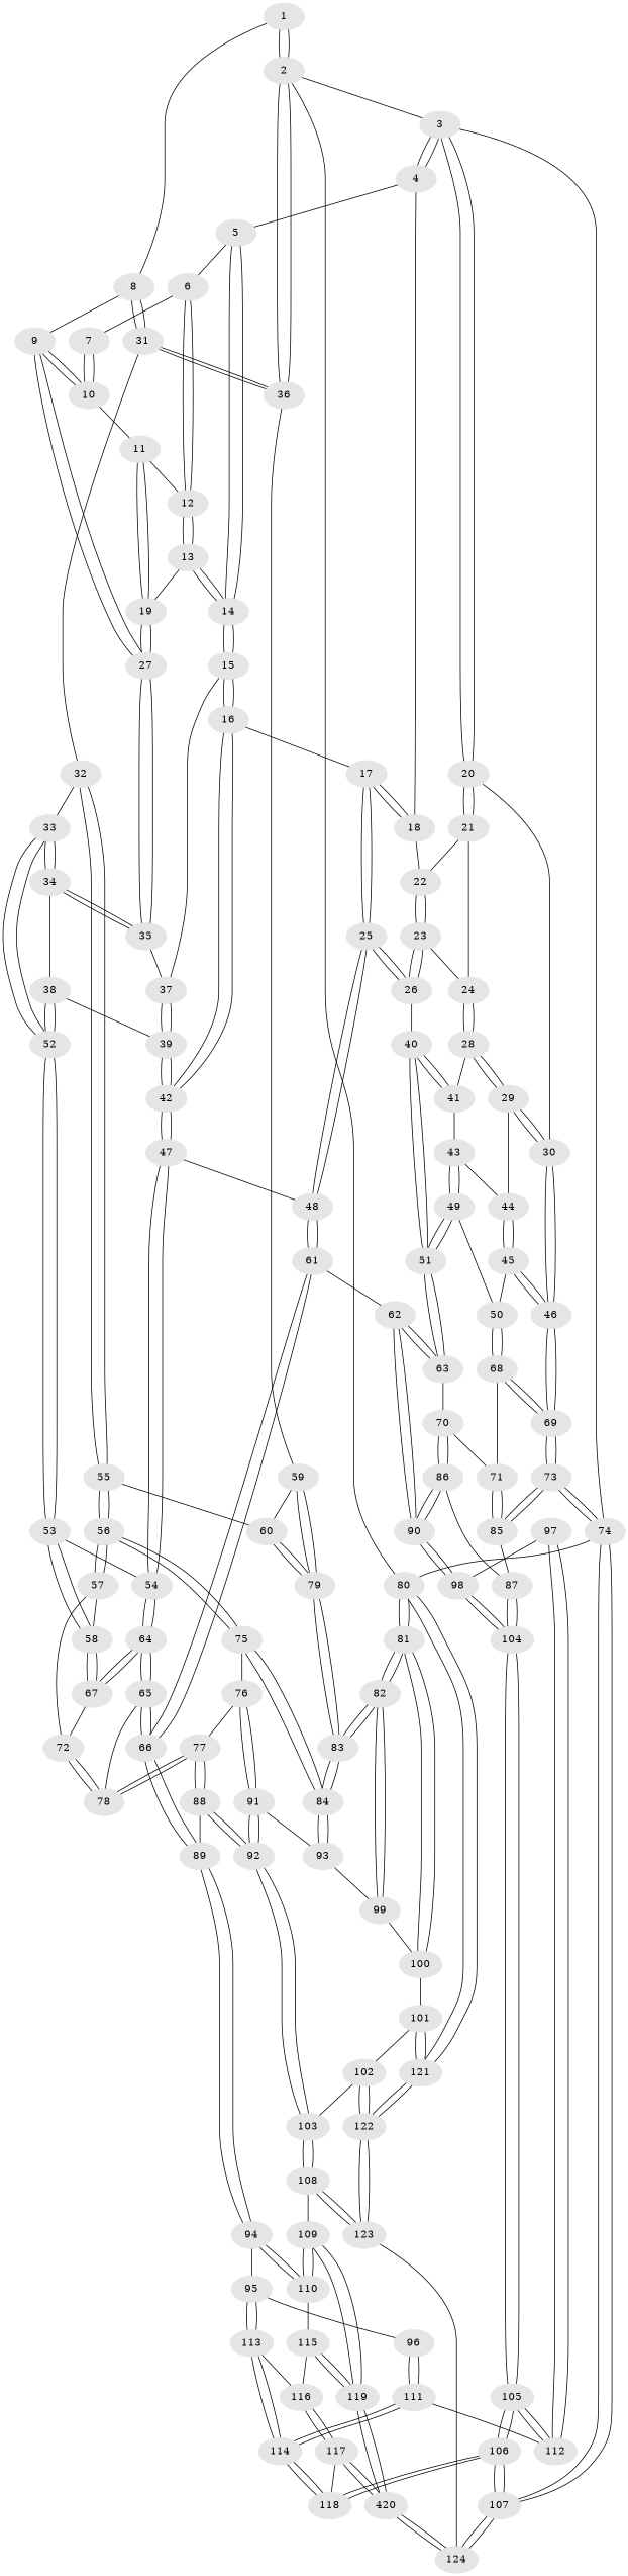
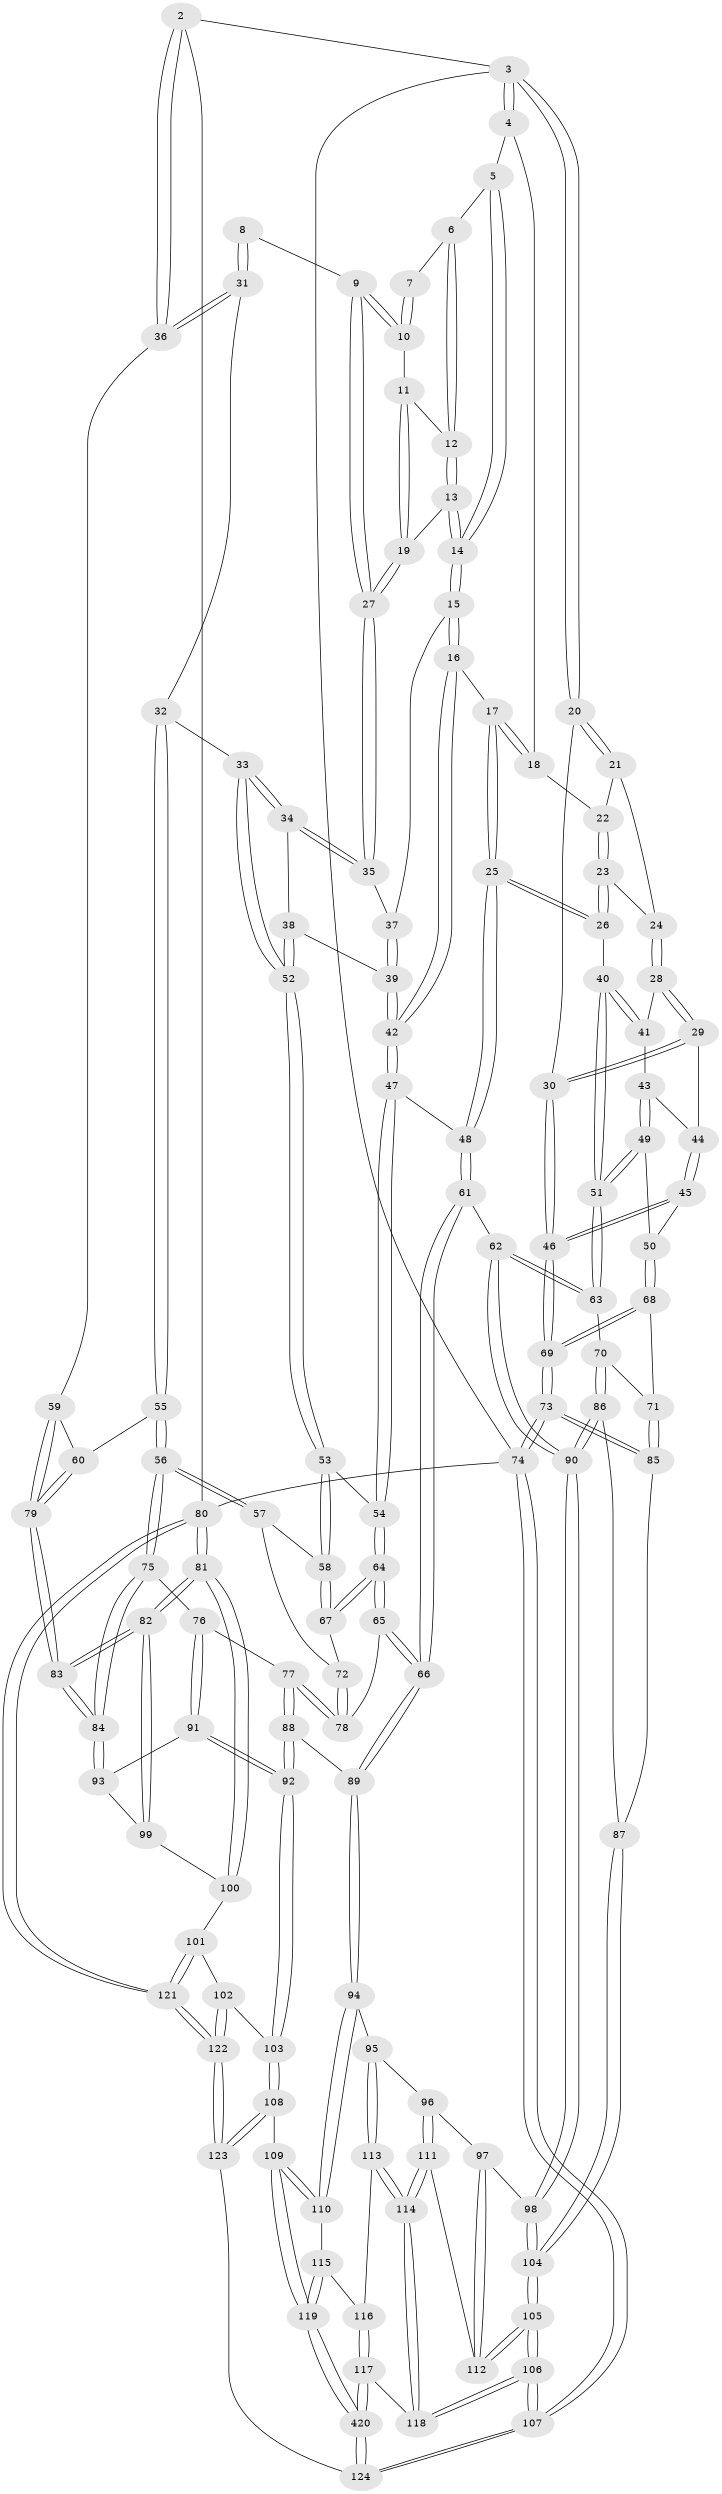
  graph {
    node [color=gray90 style=filled]
-   1
    2
    8
    3
    36
    80
    9
    31
    4
    20
    74
    59
    81
    121
    5
    18
    21
    30
    107
    6
    14
    22
    7
    12
    15
    10
    13
    11
    27
    32
    35
    19
    16
    37
    17
    42
    39
    25
    47
    26
    48
    23
    24
    46
    28
    40
    29
    41
    61
    51
    44
    43
    45
    69
    33
    55
    34
    52
    56
    60
    38
    53
    79
    63
    49
    54
    50
    68
    73
    64
    62
    66
    71
    70
    58
    67
    65
    57
    75
    72
    76
    84
    78
    83
    90
    89
    98
    86
    94
    85
    87
    124
    77
    91
    93
    88
    92
    82
    100
    122
    99
    101
    104
    105
    103
    95
    110
    108
    96
    113
    115
    97
    111
    114
    116
    112
    102
    123
    109
    106
    118
    119
    n123 [label=420]
    117
-   1 -- 2
-   1 -- 2
-   1 -- 8
    2 -- 3
    2 -- 36
    2 -- 36
    2 -- 80
    8 -- 9
    8 -- 31
    8 -- 31
    3 -- 4
    3 -- 4
    3 -- 20
    3 -- 20
    3 -- 74
    36 -- 59
    80 -- 81
    80 -- 81
    80 -- 121
    80 -- 121
    9 -- 10
    9 -- 10
    9 -- 27
    9 -- 27
    31 -- 36
    31 -- 36
    31 -- 32
    4 -- 5
    4 -- 18
    20 -- 21
    20 -- 21
    20 -- 30
    74 -- 80
    74 -- 107
    74 -- 107
    59 -- 60
    59 -- 79
    59 -- 79
    81 -- 82
    81 -- 82
    81 -- 100
    81 -- 100
    121 -- 122
    121 -- 122
    5 -- 6
    5 -- 14
    5 -- 14
    18 -- 22
    21 -- 22
    21 -- 24
    30 -- 46
    30 -- 46
    107 -- 124
    107 -- 124
    6 -- 7
    6 -- 12
    6 -- 12
    14 -- 15
    14 -- 15
    22 -- 23
    22 -- 23
    7 -- 10
    7 -- 10
    12 -- 13
    12 -- 13
    15 -- 16
    15 -- 16
    15 -- 37
    10 -- 11
    13 -- 14
    13 -- 14
    13 -- 19
    11 -- 12
    11 -- 19
    11 -- 19
    27 -- 35
    27 -- 35
    32 -- 33
    32 -- 55
    32 -- 55
    35 -- 37
    19 -- 27
    19 -- 27
    16 -- 17
    16 -- 42
    16 -- 42
    37 -- 39
    37 -- 39
    17 -- 18
    17 -- 18
    17 -- 25
    17 -- 25
    42 -- 47
    42 -- 47
    39 -- 42
    39 -- 42
    25 -- 26
    25 -- 26
    25 -- 48
    25 -- 48
    47 -- 48
    47 -- 54
    47 -- 54
    26 -- 40
    48 -- 61
    48 -- 61
    23 -- 26
    23 -- 26
    23 -- 24
    24 -- 28
    24 -- 28
    46 -- 69
    46 -- 69
    28 -- 29
    28 -- 29
    28 -- 41
    40 -- 41
    40 -- 41
    40 -- 51
    40 -- 51
    29 -- 30
    29 -- 30
    29 -- 44
    41 -- 43
    61 -- 62
    61 -- 66
    61 -- 66
    51 -- 63
    51 -- 63
    44 -- 45
    44 -- 45
    43 -- 44
    43 -- 49
    43 -- 49
    45 -- 46
    45 -- 46
    45 -- 50
    69 -- 73
    69 -- 73
    33 -- 34
    33 -- 34
    33 -- 52
    33 -- 52
    55 -- 56
    55 -- 56
    55 -- 60
    34 -- 35
    34 -- 35
    34 -- 38
    52 -- 53
    52 -- 53
    56 -- 57
    56 -- 57
    56 -- 75
    56 -- 75
    60 -- 79
    60 -- 79
    38 -- 39
    38 -- 52
    38 -- 52
    53 -- 54
    53 -- 58
    53 -- 58
    79 -- 83
    79 -- 83
    63 -- 70
    49 -- 51
    49 -- 51
    49 -- 50
    54 -- 64
    54 -- 64
    50 -- 68
    50 -- 68
    68 -- 69
    68 -- 69
    68 -- 71
    73 -- 74
    73 -- 74
    73 -- 85
    73 -- 85
    64 -- 67
    64 -- 67
    64 -- 65
    64 -- 65
    62 -- 63
    62 -- 63
    62 -- 90
    62 -- 90
    66 -- 89
    66 -- 89
    71 -- 85
    71 -- 85
    70 -- 71
    70 -- 86
    70 -- 86
    58 -- 67
    58 -- 67
    67 -- 72
    65 -- 66
    65 -- 66
    65 -- 78
    57 -- 58
    57 -- 72
    75 -- 76
    75 -- 84
    75 -- 84
    72 -- 78
    72 -- 78
    76 -- 77
    76 -- 91
    76 -- 91
    84 -- 93
    84 -- 93
    83 -- 84
    83 -- 84
    90 -- 98
    90 -- 98
    89 -- 94
    89 -- 94
    98 -- 104
    98 -- 104
    86 -- 90
    86 -- 90
    86 -- 87
    94 -- 95
    94 -- 110
    94 -- 110
    85 -- 87
    87 -- 104
    87 -- 104
    77 -- 78
    77 -- 78
    77 -- 88
    77 -- 88
    91 -- 93
    91 -- 92
    91 -- 92
    93 -- 99
    88 -- 89
    88 -- 92
    88 -- 92
    92 -- 103
    92 -- 103
    82 -- 83
    82 -- 83
    82 -- 99
    82 -- 99
    100 -- 101
    122 -- 123
    122 -- 123
    99 -- 100
    101 -- 121
    101 -- 121
    101 -- 102
    104 -- 105
    104 -- 105
    105 -- 112
    105 -- 112
    105 -- 106
    105 -- 106
    103 -- 108
    103 -- 108
    95 -- 96
    95 -- 113
    95 -- 113
    110 -- 115
    108 -- 123
    108 -- 123
    108 -- 109
+   96 -- 97
    96 -- 111
    96 -- 111
    113 -- 114
    113 -- 114
    113 -- 116
    115 -- 116
    115 -- 119
    115 -- 119
    97 -- 98
    97 -- 112
    97 -- 112
    111 -- 114
    111 -- 114
    111 -- 112
    114 -- 118
    114 -- 118
    116 -- 117
    116 -- 117
    102 -- 122
    102 -- 122
    102 -- 103
    123 -- 124
    109 -- 110
    109 -- 110
    109 -- 119
    109 -- 119
    106 -- 107
    106 -- 107
    106 -- 118
    106 -- 118
    119 -- n123
    119 -- n123
    n123 -- 124
    n123 -- 124
    117 -- 118
    117 -- n123
    117 -- n123
  }
